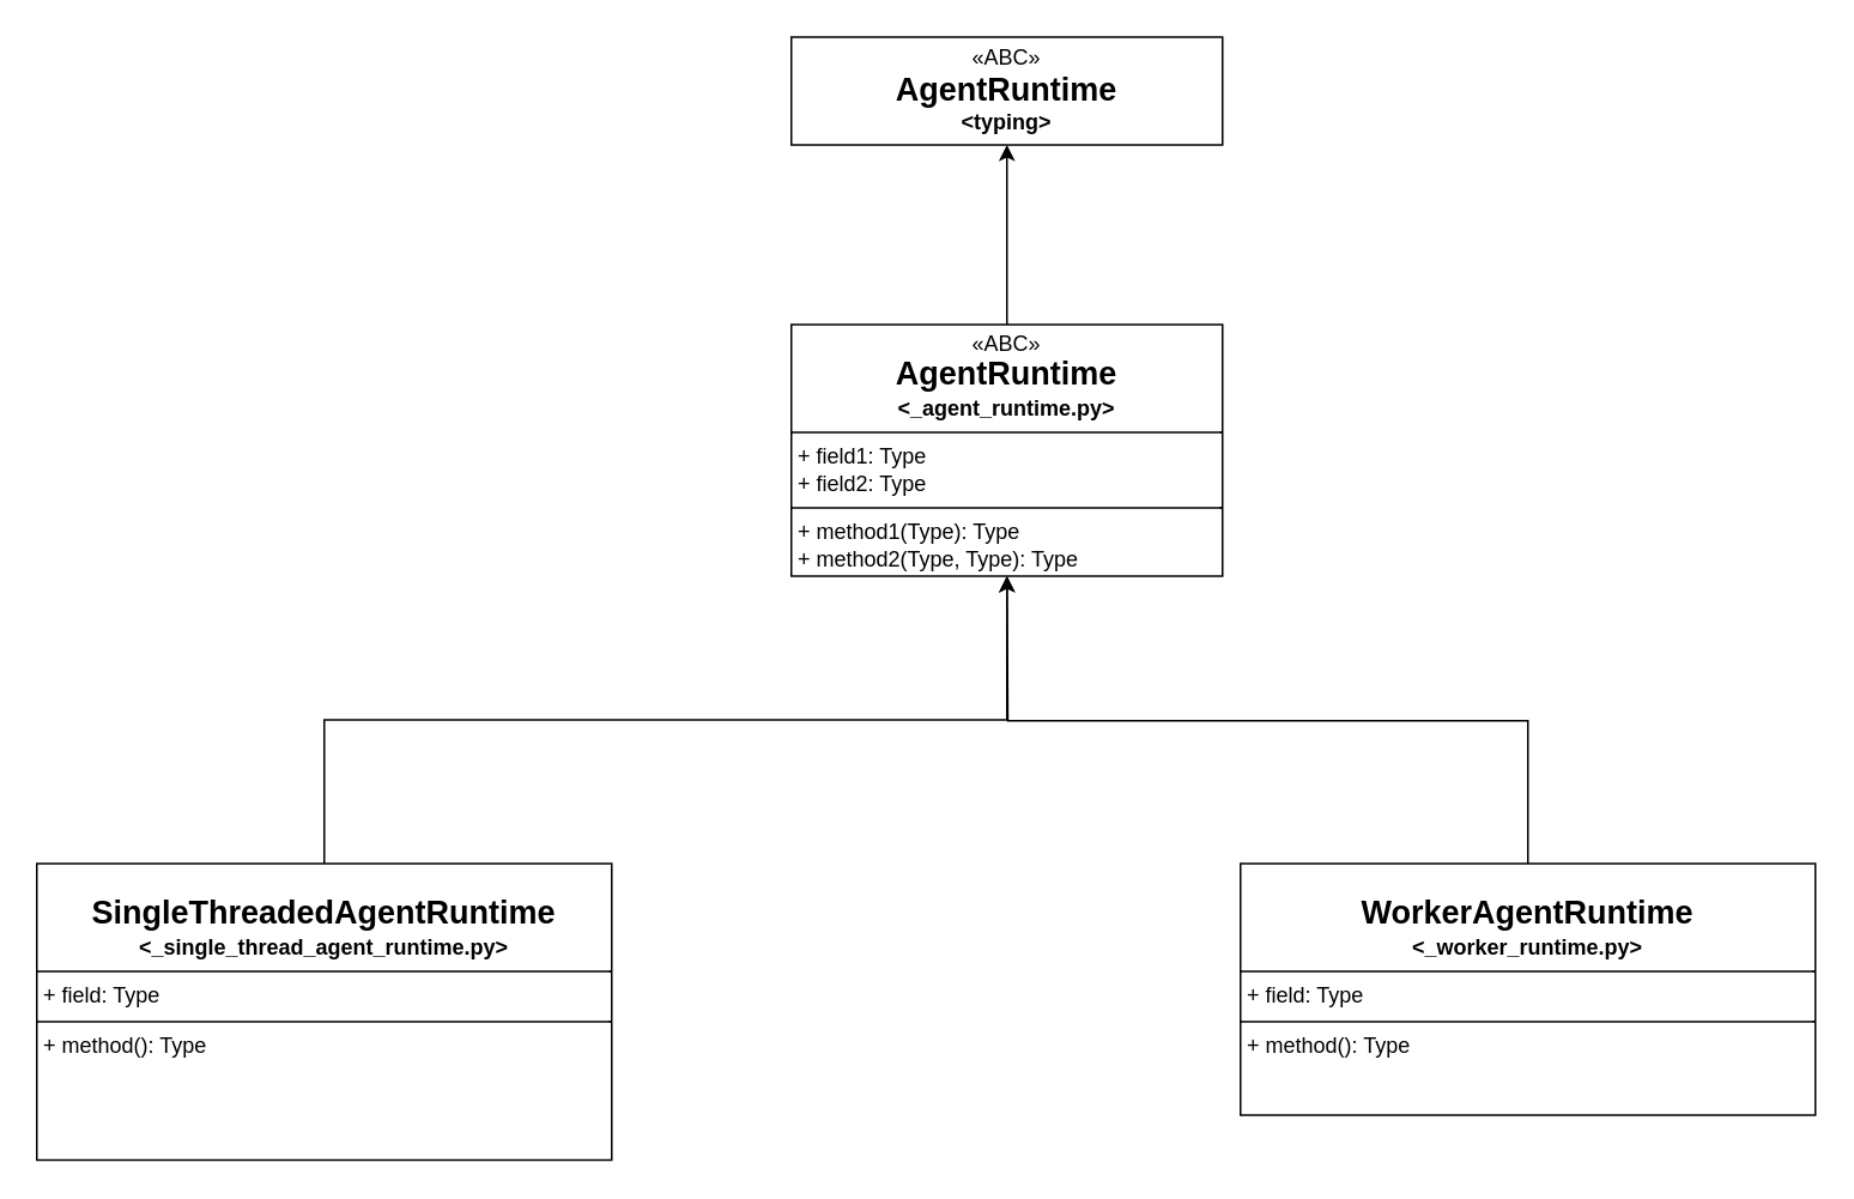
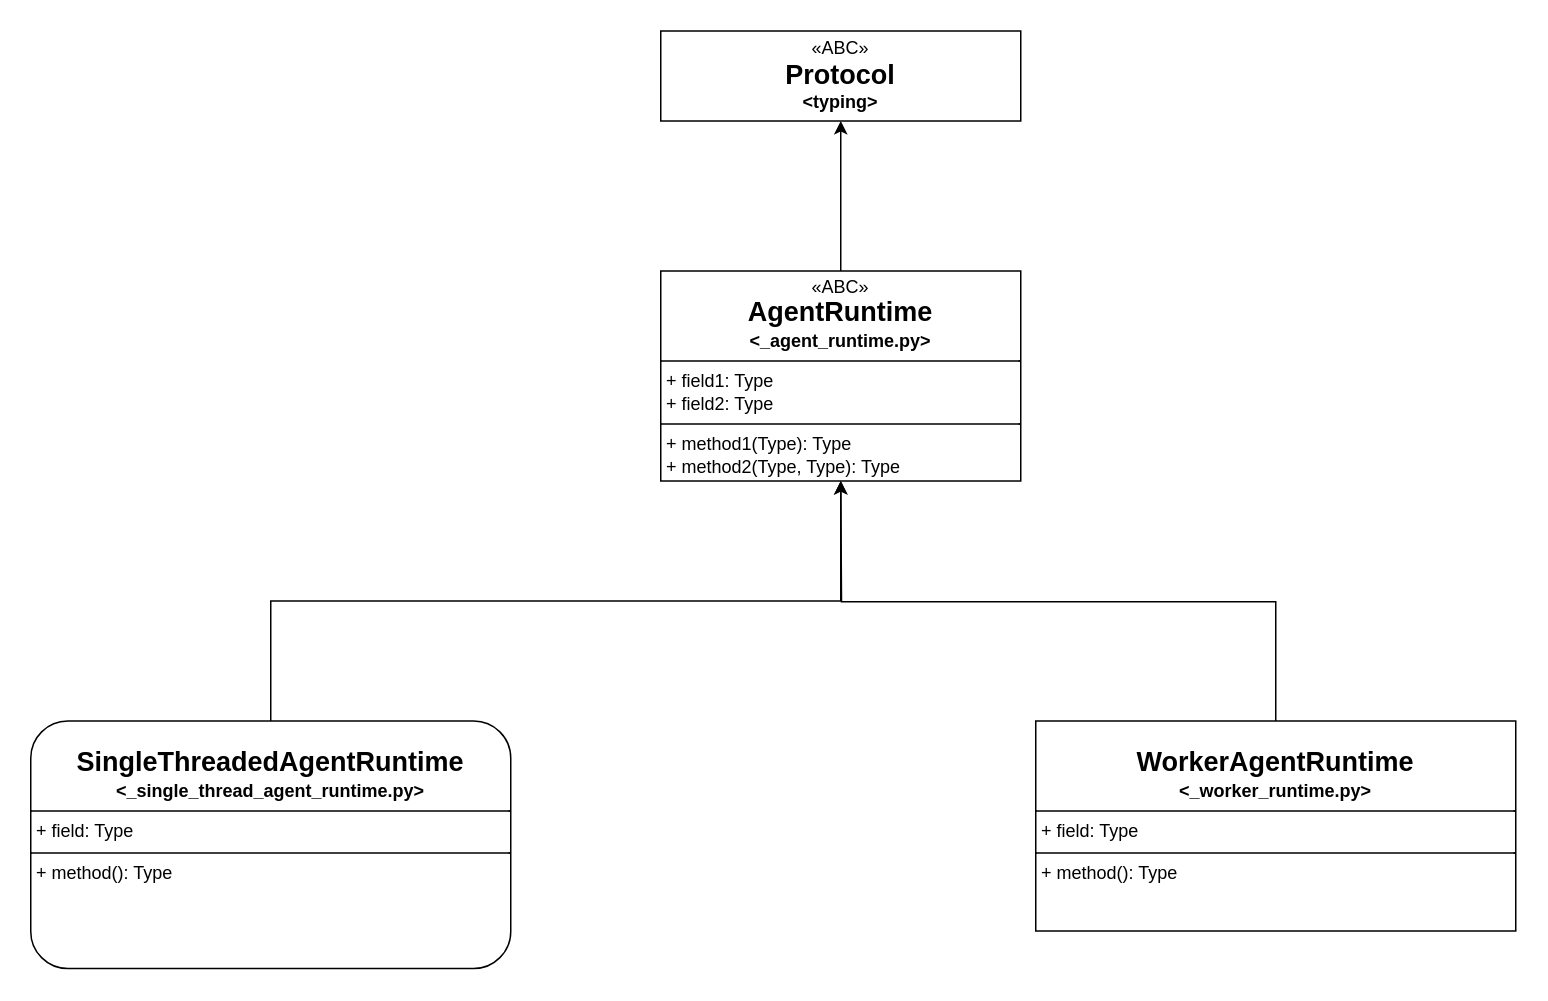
  <mxCell id="0" />
  <mxCell id="1" parent="0" />
- <mxCell id="2" value="«ABC»&lt;br&gt;&lt;b&gt;&lt;font style=&quot;font-size: 18px;&quot;&gt;AgentRuntime&lt;/font&gt;&lt;/b&gt;&lt;div&gt;&lt;b&gt;&amp;lt;typing&amp;gt;&lt;/b&gt;&lt;/div&gt;" style="html=1;whiteSpace=wrap;" vertex="1" parent="1"><mxGeometry x="440" y="20" width="240" height="60" as="geometry" /></mxCell>
+ <mxCell id="2" value="«ABC»&lt;br&gt;&lt;b&gt;&lt;font style=&quot;font-size: 18px;&quot;&gt;Protocol&lt;/font&gt;&lt;/b&gt;&lt;div&gt;&lt;b&gt;&amp;lt;typing&amp;gt;&lt;/b&gt;&lt;/div&gt;" style="html=1;whiteSpace=wrap;" vertex="1" parent="1"><mxGeometry x="440" y="20" width="240" height="60" as="geometry" /></mxCell>
  <mxCell id="3" style="edgeStyle=orthogonalEdgeStyle;rounded=0;orthogonalLoop=1;jettySize=auto;html=1;entryX=0.5;entryY=1;entryDx=0;entryDy=0;" edge="1" parent="1" source="4" target="2"><mxGeometry relative="1" as="geometry" /></mxCell>
  <mxCell id="4" value="&lt;p style=&quot;margin:0px;margin-top:4px;text-align:center;&quot;&gt;«ABC»&lt;br&gt;&lt;b&gt;&lt;font style=&quot;font-size: 18px;&quot;&gt;AgentRuntime&lt;/font&gt;&lt;/b&gt;&lt;/p&gt;&lt;div style=&quot;text-align: center;&quot;&gt;&lt;b&gt;&amp;lt;_agent_runtime.py&amp;gt;&lt;/b&gt;&lt;/div&gt;&lt;hr size=&quot;1&quot; style=&quot;border-style:solid;&quot;&gt;&lt;p style=&quot;margin:0px;margin-left:4px;&quot;&gt;+ field1: Type&lt;br&gt;+ field2: Type&lt;/p&gt;&lt;hr size=&quot;1&quot; style=&quot;border-style:solid;&quot;&gt;&lt;p style=&quot;margin:0px;margin-left:4px;&quot;&gt;+ method1(Type): Type&lt;br&gt;+ method2(Type, Type): Type&lt;/p&gt;" style="verticalAlign=top;align=left;overflow=fill;html=1;whiteSpace=wrap;" vertex="1" parent="1"><mxGeometry x="440" y="180" width="240" height="140" as="geometry" /></mxCell>
  <mxCell id="5" style="edgeStyle=orthogonalEdgeStyle;rounded=0;orthogonalLoop=1;jettySize=auto;html=1;entryX=0.5;entryY=1;entryDx=0;entryDy=0;exitX=0.5;exitY=0;exitDx=0;exitDy=0;" edge="1" parent="1" source="6" target="4"><mxGeometry relative="1" as="geometry" /></mxCell>
- <mxCell id="6" value="&lt;p style=&quot;margin: 4px 0px 0px; text-align: center;&quot;&gt;&lt;br&gt;&lt;span style=&quot;font-size: 18px; font-weight: 700;&quot;&gt;SingleThreadedAgentRuntime&lt;/span&gt;&lt;br&gt;&lt;/p&gt;&lt;div style=&quot;text-align: center;&quot;&gt;&lt;b&gt;&amp;lt;_single_thread_agent_runtime.py&amp;gt;&lt;/b&gt;&lt;/div&gt;&lt;hr size=&quot;1&quot; style=&quot;border-style:solid;&quot;&gt;&lt;p style=&quot;margin:0px;margin-left:4px;&quot;&gt;+ field: Type&lt;/p&gt;&lt;hr size=&quot;1&quot; style=&quot;border-style:solid;&quot;&gt;&lt;p style=&quot;margin:0px;margin-left:4px;&quot;&gt;+ method(): Type&lt;/p&gt;" style="verticalAlign=top;align=left;overflow=fill;html=1;whiteSpace=wrap;" vertex="1" parent="1"><mxGeometry x="20" y="480" width="320" height="165" as="geometry" /></mxCell>
+ <mxCell id="6" value="&lt;p style=&quot;margin: 4px 0px 0px; text-align: center;&quot;&gt;&lt;br&gt;&lt;span style=&quot;font-size: 18px; font-weight: 700;&quot;&gt;SingleThreadedAgentRuntime&lt;/span&gt;&lt;br&gt;&lt;/p&gt;&lt;div style=&quot;text-align: center;&quot;&gt;&lt;b&gt;&amp;lt;_single_thread_agent_runtime.py&amp;gt;&lt;/b&gt;&lt;/div&gt;&lt;hr size=&quot;1&quot; style=&quot;border-style:solid;&quot;&gt;&lt;p style=&quot;margin:0px;margin-left:4px;&quot;&gt;+ field: Type&lt;/p&gt;&lt;hr size=&quot;1&quot; style=&quot;border-style:solid;&quot;&gt;&lt;p style=&quot;margin:0px;margin-left:4px;&quot;&gt;+ method(): Type&lt;/p&gt;" style="verticalAlign=top;align=left;overflow=fill;html=1;whiteSpace=wrap;rounded=1;" vertex="1" parent="1"><mxGeometry x="20" y="480" width="320" height="165" as="geometry" /></mxCell>
  <mxCell id="7" style="edgeStyle=orthogonalEdgeStyle;rounded=0;orthogonalLoop=1;jettySize=auto;html=1;exitX=0.5;exitY=0;exitDx=0;exitDy=0;" edge="1" parent="1" source="8"><mxGeometry relative="1" as="geometry"><mxPoint x="560" y="320" as="targetPoint" /></mxGeometry></mxCell>
  <mxCell id="8" value="&lt;p style=&quot;margin: 4px 0px 0px; text-align: center;&quot;&gt;&lt;br&gt;&lt;span style=&quot;font-size: 18px;&quot;&gt;&lt;b&gt;WorkerAgentRuntime&lt;/b&gt;&lt;/span&gt;&lt;br&gt;&lt;/p&gt;&lt;div style=&quot;text-align: center;&quot;&gt;&lt;b&gt;&amp;lt;_worker_runtime.py&amp;gt;&lt;/b&gt;&lt;/div&gt;&lt;hr size=&quot;1&quot; style=&quot;border-style:solid;&quot;&gt;&lt;p style=&quot;margin:0px;margin-left:4px;&quot;&gt;+ field: Type&lt;/p&gt;&lt;hr size=&quot;1&quot; style=&quot;border-style:solid;&quot;&gt;&lt;p style=&quot;margin:0px;margin-left:4px;&quot;&gt;+ method(): Type&lt;/p&gt;" style="verticalAlign=top;align=left;overflow=fill;html=1;whiteSpace=wrap;" vertex="1" parent="1"><mxGeometry x="690" y="480" width="320" height="140" as="geometry" /></mxCell>
